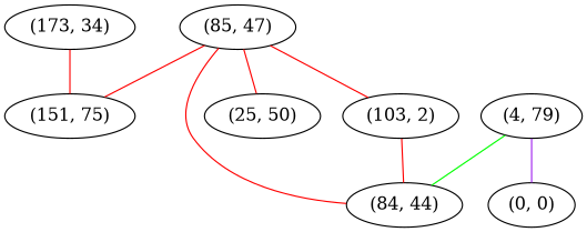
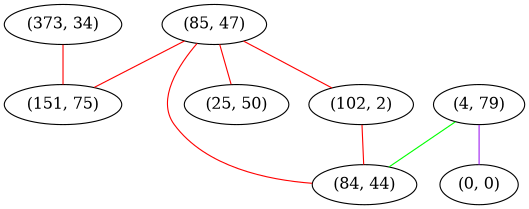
  graph {
    fontname="DejaVu Serif"
    node [fontname="DejaVu Serif"]
    edge [color=red fontname="DejaVu Serif" weight=1]
    n1 [label="(151, 75)"]
    "(85, 47)"
    n3 [label="(84, 44)"]
    n4 [label="(25, 50)"]
-   "(102, 2)" [label="(103, 2)"]
-   "(173, 34)"
+   "(102, 2)"
+   "(173, 34)" [label="(373, 34)"]
    "(4, 79)"
    "(0, 0)"
    "(85, 47)" -- n1
    "(85, 47)" -- n3
    "(85, 47)" -- n4
    "(85, 47)" -- "(102, 2)"
    "(102, 2)" -- n3
    "(173, 34)" -- n1
    "(4, 79)" -- n3 [color=green weight=2]
    "(4, 79)" -- "(0, 0)" [color=purple weight=4]
  }
